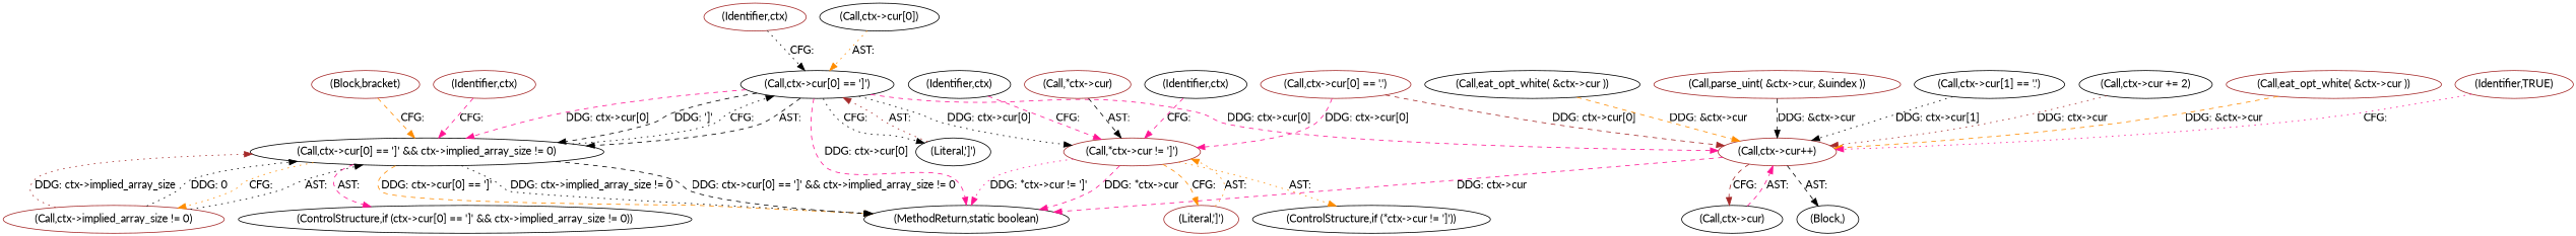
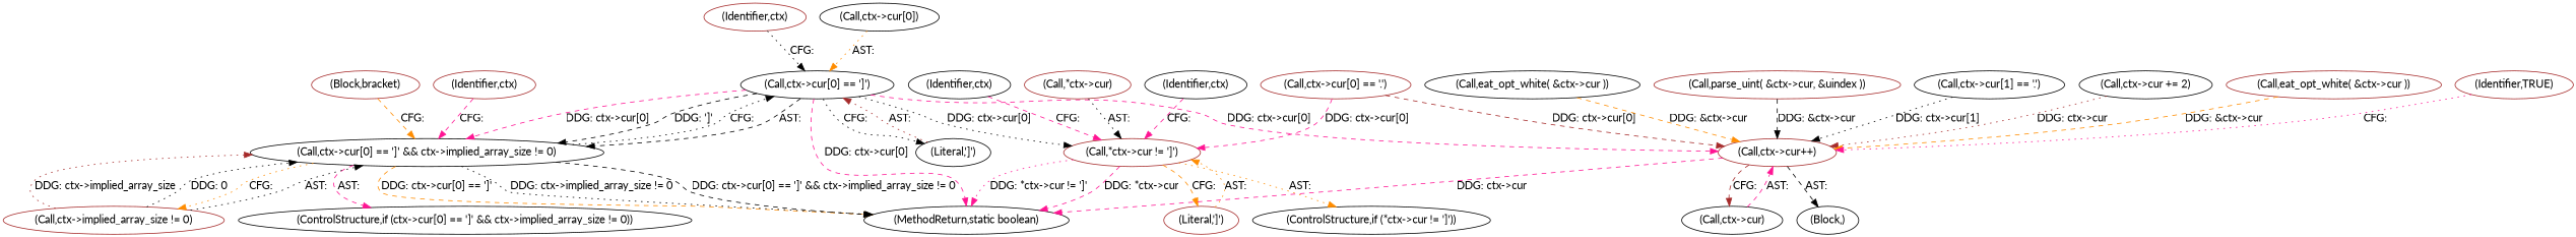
  digraph {
    fontname=Lato
    node [color=black fontname=Lato]
    edge [color=black fontname=Lato style=dashed]
    n1 [label="(Call,ctx->cur[0] == ']')"]
    n2 [label="(Call,ctx->cur[0] == ']' && ctx->implied_array_size != 0)"]
    n3 [color=brown label="(Call,*ctx->cur != ']')"]
    n4 [color=brown label="(Call,ctx->cur++)"]
    n5 [label="(MethodReturn,static boolean)"]
    n6 [label="(Literal,']')"]
    n7 [color=brown label="(Call,ctx->implied_array_size != 0)"]
    n8 [label="(ControlStructure,if (ctx->cur[0] == ']' && ctx->implied_array_size != 0))"]
    n9 [color=brown label="(Literal,']')"]
    n10 [label="(ControlStructure,if (*ctx->cur != ']'))"]
    n11 [label="(Block,)"]
    n12 [label="(Call,ctx->cur)"]
    n13 [label="(Call,ctx->cur[1] == '.')"]
    n14 [label="(Identifier,ctx)"]
    n15 [label="(Call,ctx->cur += 2)"]
    n16 [color=brown label="(Call,ctx->cur[0] == '.')"]
    n17 [color=brown label="(Identifier,ctx)"]
    n18 [color=brown label="(Call,eat_opt_white( &ctx->cur ))"]
    n19 [color=brown label="(Identifier,ctx)"]
    n20 [color=brown label="(Call,*ctx->cur)"]
    n21 [label="(Identifier,ctx)"]
    n22 [label="(Call,ctx->cur[0])"]
    n23 [color=brown label="(Identifier,TRUE)"]
    n24 [label="(Call,eat_opt_white( &ctx->cur ))"]
    n25 [color=brown label="(Call,parse_uint( &ctx->cur, &uindex ))"]
    n26 [color=brown label="(Block,bracket)"]
    n1 -> n2 [label="AST: "]
    n1 -> n2 [color=deeppink label="DDG: ctx->cur[0]"]
    n1 -> n2 [label="DDG: ']'"]
    n1 -> n3 [label="DDG: ctx->cur[0]" style=dotted]
    n1 -> n4 [color=deeppink label="DDG: ctx->cur[0]"]
    n1 -> n5 [color=deeppink label="DDG: ctx->cur[0]"]
    n1 -> n6 [label="CFG: " style=dotted]
    n2 -> n1 [label="CFG: " style=dotted]
    n2 -> n5 [color=darkorange label="DDG: ctx->cur[0] == ']'"]
    n2 -> n5 [label="DDG: ctx->implied_array_size != 0" style=dotted]
    n2 -> n5 [label="DDG: ctx->cur[0] == ']' && ctx->implied_array_size != 0"]
    n2 -> n7 [color=darkorange label="CFG: " style=dotted]
    n2 -> n8 [color=deeppink label="AST: "]
    n3 -> n5 [color=deeppink label="DDG: *ctx->cur"]
    n3 -> n5 [color=deeppink label="DDG: *ctx->cur != ']'" style=dotted]
    n3 -> n9 [color=darkorange label="CFG: "]
    n3 -> n10 [color=darkorange label="AST: " style=dotted]
    n4 -> n5 [color=deeppink label="DDG: ctx->cur"]
    n4 -> n11 [label="AST: "]
    n4 -> n12 [color=brown label="CFG: "]
    n6 -> n1 [color=brown label="AST: " style=dotted]
    n7 -> n2 [label="AST: " style=dotted]
    n7 -> n2 [color=brown label="DDG: ctx->implied_array_size" style=dotted]
    n7 -> n2 [label="DDG: 0" style=dotted]
    n9 -> n3 [color=darkorange label="AST: " style=dotted]
    n12 -> n4 [color=deeppink label="AST: "]
    n13 -> n4 [label="DDG: ctx->cur[1]" style=dotted]
    n14 -> n3 [color=deeppink label="CFG: "]
    n15 -> n4 [color=brown label="DDG: ctx->cur" style=dotted]
    n16 -> n3 [color=deeppink label="DDG: ctx->cur[0]"]
    n16 -> n4 [color=brown label="DDG: ctx->cur[0]"]
    n17 -> n1 [label="CFG: " style=dotted]
    n18 -> n4 [color=darkorange label="DDG: &ctx->cur"]
    n19 -> n2 [color=deeppink label="CFG: "]
-   n20 -> n3 [label="AST: "]
+   n20 -> n3 [label="AST: " style=dotted]
    n21 -> n3 [color=deeppink label="CFG: "]
    n22 -> n1 [color=darkorange label="AST: " style=dotted]
    n23 -> n4 [color=deeppink label="CFG: " style=dotted]
    n24 -> n4 [color=darkorange label="DDG: &ctx->cur"]
    n25 -> n4 [label="DDG: &ctx->cur"]
    n26 -> n2 [color=darkorange label="CFG: "]
  }
